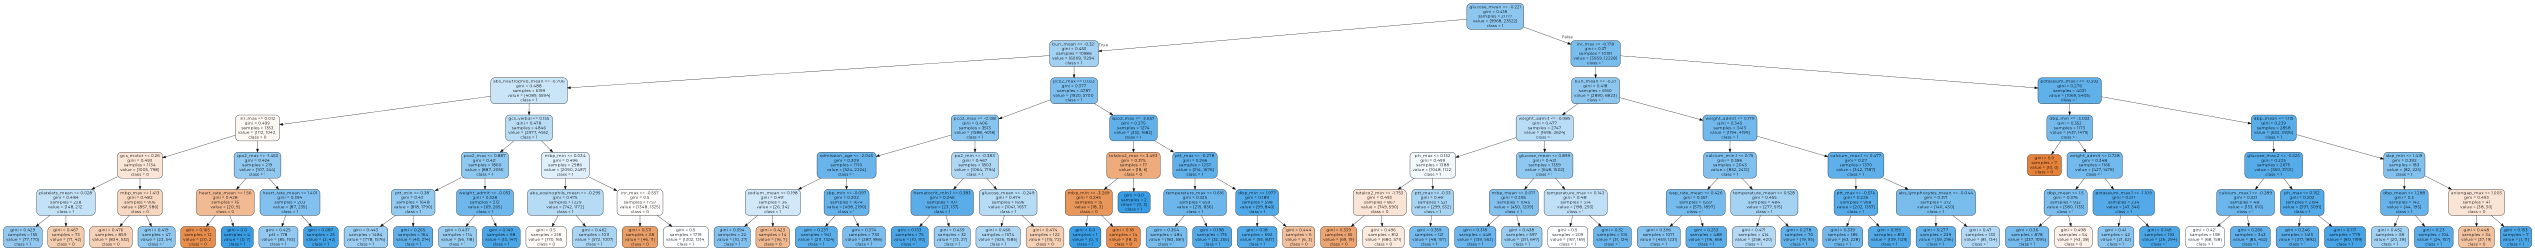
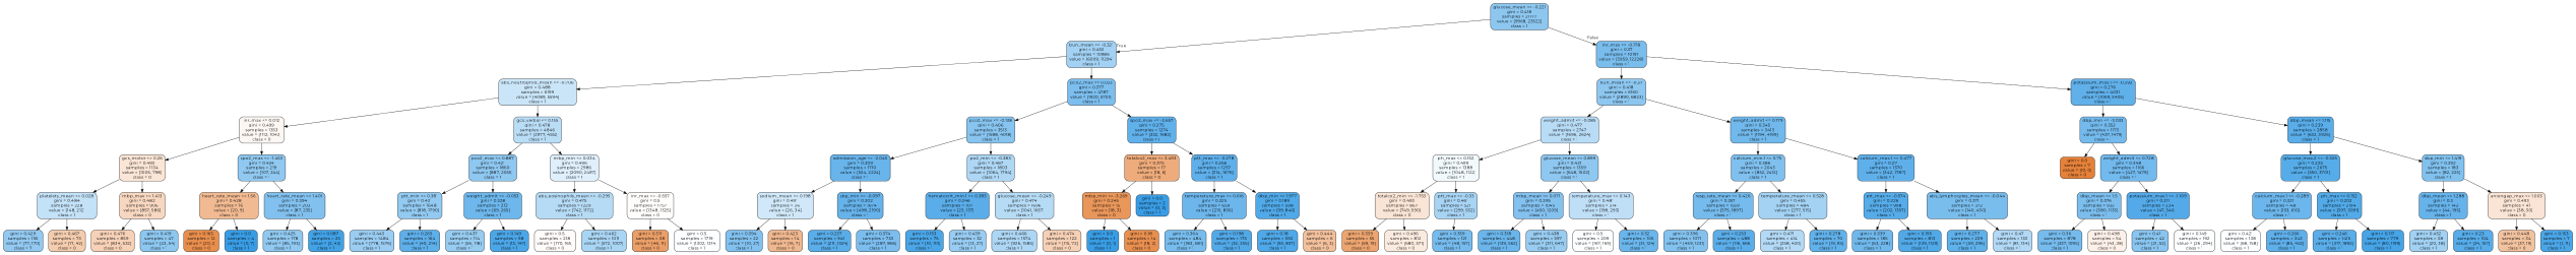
  digraph {
    fontname=Montserrat
    node [color=black fillcolor="#4ba6e7" fontname=Montserrat shape=box style="filled, rounded"]
    edge [fontname=Montserrat]
    n1 [fillcolor="#8dc7f0" label="glucose_mean <= -0.221\ngini = 0.418\nsamples = 21177\nvalue = [9968, 23522]\nclass = 1"]
    n2 [fillcolor="#a2d1f3" label="bun_mean <= -0.321\ngini = 0.453\nsamples = 10986\nvalue = [6009, 11294]\nclass = 1"]
    n3 [fillcolor="#79bded" label="inr_max <= -0.178\ngini = 0.37\nsamples = 10191\nvalue = [3959, 12228]\nclass = 1"]
    n4 [fillcolor="#cae5f8" label="abs_neutrophils_mean <= -0.706\ngini = 0.488\nsamples = 6199\nvalue = [4089, 5594]\nclass = 1"]
    n5 [fillcolor="#7cbeee" label="pco2_max <= 0.033\ngini = 0.377\nsamples = 4787\nvalue = [1920, 5700]\nclass = 1"]
    n6 [fillcolor="#8dc7f0" label="bun_mean <= -0.37\ngini = 0.418\nsamples = 6160\nvalue = [2890, 6823]\nclass = 1"]
    n7 [fillcolor="#60b0ea" label="potassium_max.1 <= -0.392\ngini = 0.276\nsamples = 4031\nvalue = [1069, 5405]\nclass = 1"]
    n8 [fillcolor="#fdf7f3" label="inr_max <= 0.012\ngini = 0.499\nsamples = 1353\nvalue = [1112, 1042]\nclass = 0"]
    n9 [fillcolor="#baddf6" label="gcs_verbal <= 0.155\ngini = 0.478\nsamples = 4846\nvalue = [2977, 4552]\nclass = 1"]
    n10 [fillcolor="#87c4ef" label="pco2_max <= -0.138\ngini = 0.406\nsamples = 3513\nvalue = [1588, 4018]\nclass = 1"]
    n11 [fillcolor="#60b0ea" label="spo2_max <= -3.657\ngini = 0.275\nsamples = 1274\nvalue = [332, 1682]\nclass = 1"]
    n12 [fillcolor="#fae5d6" label="gcs_motor <= 0.26\ngini = 0.493\nsamples = 1134\nvalue = [1005, 798]\nclass = 0"]
    n13 [fillcolor="#90c8f0" label="spo2_max <= -1.453\ngini = 0.424\nsamples = 219\nvalue = [107, 244]\nclass = 1"]
    n14 [fillcolor="#8ec7f0" label="pco2_max <= 0.887\ngini = 0.421\nsamples = 1860\nvalue = [887, 2055]\nclass = 1"]
    n15 [fillcolor="#dfeffb" label="mbp_min <= 0.034\ngini = 0.496\nsamples = 2986\nvalue = [2090, 2497]\nclass = 1"]
    n16 [fillcolor="#c3e1f7" label="platelets_mean <= 0.028\ngini = 0.484\nsamples = 228\nvalue = [148, 212]\nclass = 1"]
    n17 [fillcolor="#f7d7c0" label="mbp_max <= 1.413\ngini = 0.482\nsamples = 906\nvalue = [857, 586]\nclass = 0"]
    n18 [fillcolor="#f1ba92" label="heart_rate_mean <= 1.56\ngini = 0.428\nsamples = 16\nvalue = [20, 9]\nclass = 0"]
    n19 [fillcolor="#82c1ef" label="heart_rate_mean <= 1.401\ngini = 0.394\nsamples = 203\nvalue = [87, 235]\nclass = 1"]
-   n20 [fillcolor="#93c9f1" label="gini = 0.429\nsamples = 155\nvalue = [77, 170]\nclass = 1"]
+   n20 [fillcolor="#93c9f1" label="gini = 0.429\nsamples = 155\nvalue = [77, 170]\nclass = 7"]
    n21 [fillcolor="#f4ccae" label="gini = 0.467\nsamples = 73\nvalue = [71, 42]\nclass = 0"]
    n22 [fillcolor="#f6d1b7" label="gini = 0.476\nsamples = 859\nvalue = [834, 532]\nclass = 0"]
    n23 [fillcolor="#8dc7f0" label="gini = 0.419\nsamples = 47\nvalue = [23, 54]\nclass = 1"]
    n24 [fillcolor="#e88e4d" label="gini = 0.165\nsamples = 12\nvalue = [20, 2]\nclass = 0"]
    n25 [fillcolor="#399de5" label="gini = 0.0\nsamples = 4\nvalue = [0, 7]\nclass = 1"]
-   n26 [fillcolor="#90c8f0" label="gini = 0.425\nptt = 178\nvalue = [85, 193]\nclass = 1"]
+   n26 [fillcolor="#90c8f0" label="gini = 0.425\nsamples = 178\nvalue = [85, 193]\nclass = 1"]
    n27 [fillcolor="#42a2e6" label="gini = 0.087\nsamples = 25\nvalue = [2, 42]\nclass = 1"]
    n28 [fillcolor="#93caf1" label="ptt_min <= 0.381\ngini = 0.431\nsamples = 1648\nvalue = [818, 1790]\nclass = 1"]
    n29 [fillcolor="#6db7ec" label="weight_admit <= -0.053\ngini = 0.328\nsamples = 212\nvalue = [69, 265]\nclass = 1"]
    n30 [fillcolor="#b6dbf5" label="abs_eosinophils_mean <= -0.295\ngini = 0.475\nsamples = 1229\nvalue = [742, 1172]\nclass = 1"]
    n31 [fillcolor="#fffdfc" label="inr_max <= -0.557\ngini = 0.5\nsamples = 1757\nvalue = [1348, 1325]\nclass = 0"]
    n32 [fillcolor="#9bcdf2" label="gini = 0.443\nsamples = 1484\nvalue = [778, 1576]\nclass = 1"]
    n33 [fillcolor="#5eafea" label="gini = 0.265\nsamples = 164\nvalue = [40, 214]\nclass = 1"]
    n34 [fillcolor="#97ccf1" label="gini = 0.437\nsamples = 114\nvalue = [56, 118]\nclass = 1"]
    n35 [label="gini = 0.149\nsamples = 98\nvalue = [13, 147]\nclass = 1"]
    n36 [fillcolor="#fefbf9" label="gini = 0.5\nsamples = 218\nvalue = [170, 165]\nclass = 0"]
    n37 [fillcolor="#a9d5f4" label="gini = 0.462\nsamples = 1011\nvalue = [572, 1007]\nclass = 1"]
    n38 [fillcolor="#eb9f68" label="gini = 0.311\nsamples = 38\nvalue = [46, 11]\nclass = 0"]
    n39 [fillcolor="#fdfeff" label="gini = 0.5\nsamples = 1719\nvalue = [1302, 1314]\nclass = 1"]
    n40 [fillcolor="#68b4eb" label="admission_age <= -2.045\ngini = 0.309\nsamples = 1710\nvalue = [524, 2224]\nclass = 1"]
    n41 [fillcolor="#aed7f4" label="po2_min <= -0.383\ngini = 0.467\nsamples = 1803\nvalue = [1064, 1794]\nclass = 1"]
    n42 [fillcolor="#eeab7b" label="totalco2_max <= 3.493\ngini = 0.375\nsamples = 17\nvalue = [18, 6]\nclass = 0"]
    n43 [fillcolor="#5eafea" label="ptt_max <= -0.278\ngini = 0.266\nsamples = 1257\nvalue = [314, 1676]\nclass = 1"]
    n44 [fillcolor="#d0e8f9" label="sodium_mean <= 0.198\ngini = 0.491\nsamples = 36\nvalue = [26, 34]\nclass = 1"]
    n45 [fillcolor="#66b3eb" label="sbp_min <= -0.097\ngini = 0.302\nsamples = 1674\nvalue = [498, 2190]\nclass = 1"]
    n46 [fillcolor="#5aade9" label="hematocrit_min.1 <= 0.383\ngini = 0.246\nsamples = 107\nvalue = [23, 137]\nclass = 1"]
    n47 [fillcolor="#b5dbf5" label="glucose_mean <= -0.249\ngini = 0.474\nsamples = 1696\nvalue = [1041, 1657]\nclass = 1"]
    n48 [fillcolor="#82c1ef" label="gini = 0.394\nsamples = 22\nvalue = [10, 27]\nclass = 1"]
    n49 [fillcolor="#f0b890" label="gini = 0.423\nsamples = 14\nvalue = [16, 7]\nclass = 0"]
    n50 [fillcolor="#59ade9" label="gini = 0.237\nsamples = 941\nvalue = [211, 1324]\nclass = 1"]
    n51 [fillcolor="#7bbdee" label="gini = 0.374\nsamples = 733\nvalue = [287, 866]\nclass = 1"]
    n52 [label="gini = 0.153\nsamples = 75\nvalue = [10, 110]\nclass = 1"]
    n53 [fillcolor="#98ccf2" label="gini = 0.439\nsamples = 32\nvalue = [13, 27]\nclass = 1"]
    n54 [fillcolor="#add6f4" label="gini = 0.466\nsamples = 1574\nvalue = [926, 1585]\nclass = 1"]
    n55 [fillcolor="#f5d0b5" label="gini = 0.474\nsamples = 122\nvalue = [115, 72]\nclass = 0"]
    n56 [fillcolor="#e9965a" label="mbp_min <= -3.269\ngini = 0.245\nsamples = 15\nvalue = [18, 3]\nclass = 0"]
    n57 [fillcolor="#399de5" label="gini = 0.0\nsamples = 2\nvalue = [0, 3]\nclass = 1"]
    n58 [fillcolor="#6cb6ec" label="temperature_max <= 0.616\ngini = 0.325\nsamples = 659\nvalue = [215, 836]\nclass = 1"]
    n59 [fillcolor="#50a9e8" label="dbp_min <= 1.977\ngini = 0.189\nsamples = 598\nvalue = [99, 840]\nclass = 1"]
    n60 [fillcolor="#399de5" label="gini = 0.0\nsamples = 1\nvalue = [0, 1]\nclass = 1"]
    n61 [fillcolor="#e88f4f" label="gini = 0.18\nsamples = 14\nvalue = [18, 2]\nclass = 0"]
    n62 [fillcolor="#77bced" label="gini = 0.364\nsamples = 484\nvalue = [183, 581]\nclass = 1"]
    n63 [fillcolor="#52a9e8" label="gini = 0.198\nsamples = 175\nvalue = [32, 255]\nclass = 1"]
    n64 [fillcolor="#4fa8e8" label="gini = 0.18\nsamples = 592\nvalue = [93, 837]\nclass = 1"]
    n65 [fillcolor="#f2c09c" label="gini = 0.444\nsamples = 6\nvalue = [6, 3]\nclass = 0"]
    n66 [fillcolor="#b9dcf6" label="weight_admit <= -0.085\ngini = 0.477\nsamples = 2747\nvalue = [1696, 2624]\nclass = 1"]
    n67 [fillcolor="#71b9ec" label="weight_admit <= 0.179\ngini = 0.345\nsamples = 3413\nvalue = [1194, 4199]\nclass = 1"]
    n68 [fillcolor="#74baed" label="dbp_min <= -3.033\ngini = 0.352\nsamples = 1173\nvalue = [437, 1479]\nclass = 1"]
    n69 [fillcolor="#59ade9" label="dbp_mean <= 1.115\ngini = 0.239\nsamples = 2858\nvalue = [632, 3926]\nclass = 1"]
    n70 [fillcolor="#f2f9fd" label="ph_max <= 0.152\ngini = 0.499\nsamples = 1388\nvalue = [1048, 1122]\nclass = 1"]
    n71 [fillcolor="#8ec7f0" label="glucose_mean <= 0.899\ngini = 0.421\nsamples = 1359\nvalue = [648, 1502]\nclass = 1"]
    n72 [fillcolor="#7fc0ee" label="calcium_min.1 <= 0.75\ngini = 0.386\nsamples = 2043\nvalue = [852, 2412]\nclass = 1"]
    n73 [fillcolor="#5fb0ea" label="calcium_max.1 <= 0.477\ngini = 0.27\nsamples = 1370\nvalue = [342, 1787]\nclass = 1"]
    n74 [fillcolor="#f9e4d5" label="totalco2_min <= -1.753\ngini = 0.493\nsamples = 867\nvalue = [749, 590]\nclass = 0"]
    n75 [fillcolor="#a8d4f4" label="ptt_max <= -0.33\ngini = 0.461\nsamples = 521\nvalue = [299, 532]\nclass = 1"]
    n76 [fillcolor="#83c1ef" label="mbp_mean <= 0.071\ngini = 0.395\nsamples = 1045\nvalue = [450, 1209]\nclass = 1"]
    n77 [fillcolor="#bfdff7" label="temperature_max <= 0.143\ngini = 0.481\nsamples = 314\nvalue = [198, 293]\nclass = 1"]
    n78 [fillcolor="#eca470" label="gini = 0.339\nsamples = 55\nvalue = [69, 19]\nclass = 0"]
    n79 [fillcolor="#fbebdf" label="gini = 0.496\nsamples = 812\nvalue = [680, 571]\nclass = 0"]
    n80 [fillcolor="#76bbed" label="gini = 0.359\nsamples = 121\nvalue = [48, 157]\nclass = 1"]
    n81 [fillcolor="#6ab5eb" label="gini = 0.318\nsamples = 448\nvalue = [139, 562]\nclass = 1"]
    n82 [fillcolor="#98ccf1" label="gini = 0.438\nsamples = 597\nvalue = [311, 647]\nclass = 1"]
    n83 [fillcolor="#fdfeff" label="gini = 0.5\nsamples = 209\nvalue = [167, 169]\nclass = 1"]
    n84 [fillcolor="#6ab6ec" label="gini = 0.32\nsamples = 105\nvalue = [31, 124]\nclass = 1"]
    n85 [fillcolor="#75bbed" label="resp_rate_mean <= 0.426\ngini = 0.357\nsamples = 1559\nvalue = [575, 1897]\nclass = 1"]
    n86 [fillcolor="#a3d2f3" label="temperature_mean <= 0.528\ngini = 0.455\nsamples = 484\nvalue = [277, 515]\nclass = 1"]
    n87 [fillcolor="#56ace9" label="ptt_max <= -0.574\ngini = 0.226\nsamples = 998\nvalue = [202, 1357]\nclass = 1"]
    n88 [fillcolor="#79bded" label="abs_lymphocytes_mean <= -0.044\ngini = 0.371\nsamples = 372\nvalue = [140, 430]\nclass = 1"]
    n89 [fillcolor="#83c2ef" label="gini = 0.396\nsamples = 1071\nvalue = [459, 1231]\nclass = 1"]
    n90 [fillcolor="#5baeea" label="gini = 0.253\nsamples = 488\nvalue = [116, 666]\nclass = 1"]
    n91 [fillcolor="#b3d9f5" label="gini = 0.471\nsamples = 414\nvalue = [258, 420]\nclass = 1"]
    n92 [fillcolor="#61b1ea" label="gini = 0.278\nsamples = 70\nvalue = [19, 95]\nclass = 1"]
    n93 [fillcolor="#70b8ec" label="gini = 0.339\nsamples = 185\nvalue = [63, 228]\nclass = 1"]
    n94 [fillcolor="#51a9e8" label="gini = 0.195\nsamples = 813\nvalue = [139, 1129]\nclass = 1"]
    n95 [fillcolor="#60b1ea" label="gini = 0.277\nsamples = 239\nvalue = [59, 296]\nclass = 1"]
    n96 [fillcolor="#b1d8f5" label="gini = 0.47\nsamples = 133\nvalue = [81, 134]\nclass = 1"]
    n97 [fillcolor="#e58139" label="gini = 0.0\nsamples = 7\nvalue = [10, 0]\nclass = 0"]
    n98 [fillcolor="#72b9ed" label="weight_admit <= 0.728\ngini = 0.348\nsamples = 1166\nvalue = [427, 1479]\nclass = 1"]
    n99 [fillcolor="#56ace9" label="glucose_max.2 <= -0.325\ngini = 0.225\nsamples = 2675\nvalue = [550, 3701]\nclass = 1"]
    n100 [fillcolor="#81c1ee" label="sbp_min <= 1.419\ngini = 0.392\nsamples = 183\nvalue = [82, 225]\nclass = 1"]
    n101 [fillcolor="#7bbeee" label="dbp_mean <= 1.5\ngini = 0.376\nsamples = 932\nvalue = [380, 1133]\nclass = 1"]
    n102 [fillcolor="#54aae9" label="potassium_max.1 <= -1.109\ngini = 0.211\nsamples = 234\nvalue = [47, 346]\nclass = 1"]
    n103 [fillcolor="#76bbed" label="gini = 0.36\nsamples = 878\nvalue = [337, 1095]\nclass = 1"]
    n104 [fillcolor="#fcf0e8" label="gini = 0.498\nsamples = 54\nvalue = [43, 38]\nclass = 0"]
    n105 [fillcolor="#89c5f0" label="gini = 0.41\nsamples = 42\nvalue = [21, 52]\nclass = 1"]
-   n106 [label="gini = 0.149\nsamples = 192\nvalue = [26, 294]\nclass = 1"]
+   n106 [fillcolor="#fdfeff" label="gini = 0.149\nsamples = 192\nvalue = [26, 294]\nclass = 1"]
    n107 [fillcolor="#6bb6ec" label="calcium_max.1 <= -0.289\ngini = 0.321\nsamples = 481\nvalue = [153, 610]\nclass = 1"]
    n108 [fillcolor="#52aae8" label="ph_max <= 0.152\ngini = 0.202\nsamples = 2194\nvalue = [397, 3091]\nclass = 1"]
    n109 [fillcolor="#66b3eb" label="dbp_mean <= 1.288\ngini = 0.3\nsamples = 142\nvalue = [44, 195]\nclass = 1"]
    n110 [fillcolor="#fae4d5" label="aniongap_max <= 1.003\ngini = 0.493\nsamples = 41\nvalue = [38, 30]\nclass = 0"]
    n111 [fillcolor="#fdfeff" label="gini = 0.421\nsamples = 138\nvalue = [68, 158]\nclass = 1"]
    n112 [fillcolor="#5eafea" label="gini = 0.266\nsamples = 343\nvalue = [85, 452]\nclass = 1"]
    n113 [fillcolor="#5aade9" label="gini = 0.246\nsamples = 1415\nvalue = [317, 1892]\nclass = 1"]
    n114 [fillcolor="#46a4e7" label="gini = 0.117\nsamples = 779\nvalue = [80, 1199]\nclass = 1"]
    n115 [fillcolor="#a1d1f3" label="gini = 0.452\nsamples = 38\nvalue = [20, 38]\nclass = 1"]
    n116 [fillcolor="#57ace9" label="gini = 0.23\nsamples = 104\nvalue = [24, 157]\nclass = 1"]
    n117 [fillcolor="#f2c29f" label="gini = 0.448\nsamples = 34\nvalue = [37, 19]\nclass = 0"]
    n118 [label="gini = 0.153\nsamples = 7\nvalue = [1, 11]\nclass = 1"]
    n1 -> n2 [headlabel=True labelangle=45 labeldistance=2.5]
    n1 -> n3 [headlabel=False labelangle=-45 labeldistance=2.5]
    n2 -> n4
    n2 -> n5
    n3 -> n6
    n3 -> n7
    n4 -> n8
    n4 -> n9
    n5 -> n10
    n5 -> n11
    n6 -> n66
    n6 -> n67
    n7 -> n68
    n7 -> n69
    n8 -> n12
    n8 -> n13
    n9 -> n14
    n9 -> n15
    n10 -> n40
    n10 -> n41
    n11 -> n42
    n11 -> n43
    n12 -> n16
    n12 -> n17
    n13 -> n18
    n13 -> n19
    n14 -> n28
    n14 -> n29
    n15 -> n30
    n15 -> n31
    n16 -> n20
    n16 -> n21
    n17 -> n22
    n17 -> n23
    n18 -> n24
    n18 -> n25
    n19 -> n26
    n19 -> n27
    n28 -> n32
    n28 -> n33
    n29 -> n34
    n29 -> n35
    n30 -> n36
    n30 -> n37
    n31 -> n38
    n31 -> n39
    n40 -> n44
    n40 -> n45
    n41 -> n46
    n41 -> n47
    n42 -> n56
    n42 -> n57
    n43 -> n58
    n43 -> n59
    n44 -> n48
    n44 -> n49
    n45 -> n50
    n45 -> n51
    n46 -> n52
    n46 -> n53
    n47 -> n54
    n47 -> n55
    n56 -> n60
    n56 -> n61
    n58 -> n62
    n58 -> n63
    n59 -> n64
    n59 -> n65
    n66 -> n70
    n66 -> n71
    n67 -> n72
    n67 -> n73
    n68 -> n97
    n68 -> n98
    n69 -> n99
    n69 -> n100
    n70 -> n74
    n70 -> n75
    n71 -> n76
    n71 -> n77
    n72 -> n85
    n72 -> n86
    n73 -> n87
    n73 -> n88
    n74 -> n78
    n74 -> n79
    n75 -> n80
    n76 -> n81
    n76 -> n82
    n77 -> n83
    n77 -> n84
    n85 -> n89
    n85 -> n90
    n86 -> n91
    n86 -> n92
    n87 -> n93
    n87 -> n94
    n88 -> n95
    n88 -> n96
    n98 -> n101
    n98 -> n102
    n99 -> n107
    n99 -> n108
    n100 -> n109
    n100 -> n110
    n101 -> n103
    n101 -> n104
    n102 -> n105
    n102 -> n106
    n107 -> n111
    n107 -> n112
    n108 -> n113
    n108 -> n114
    n109 -> n115
    n109 -> n116
    n110 -> n117
    n110 -> n118
  }
